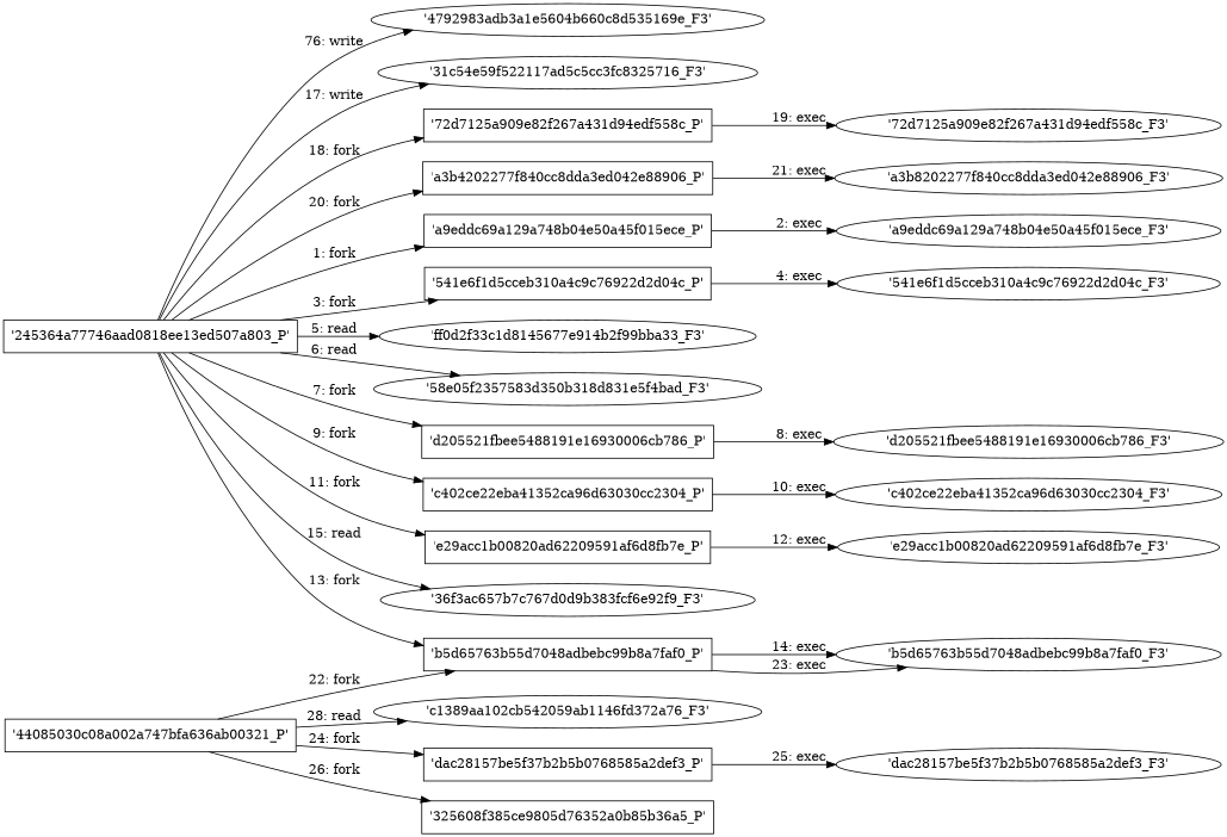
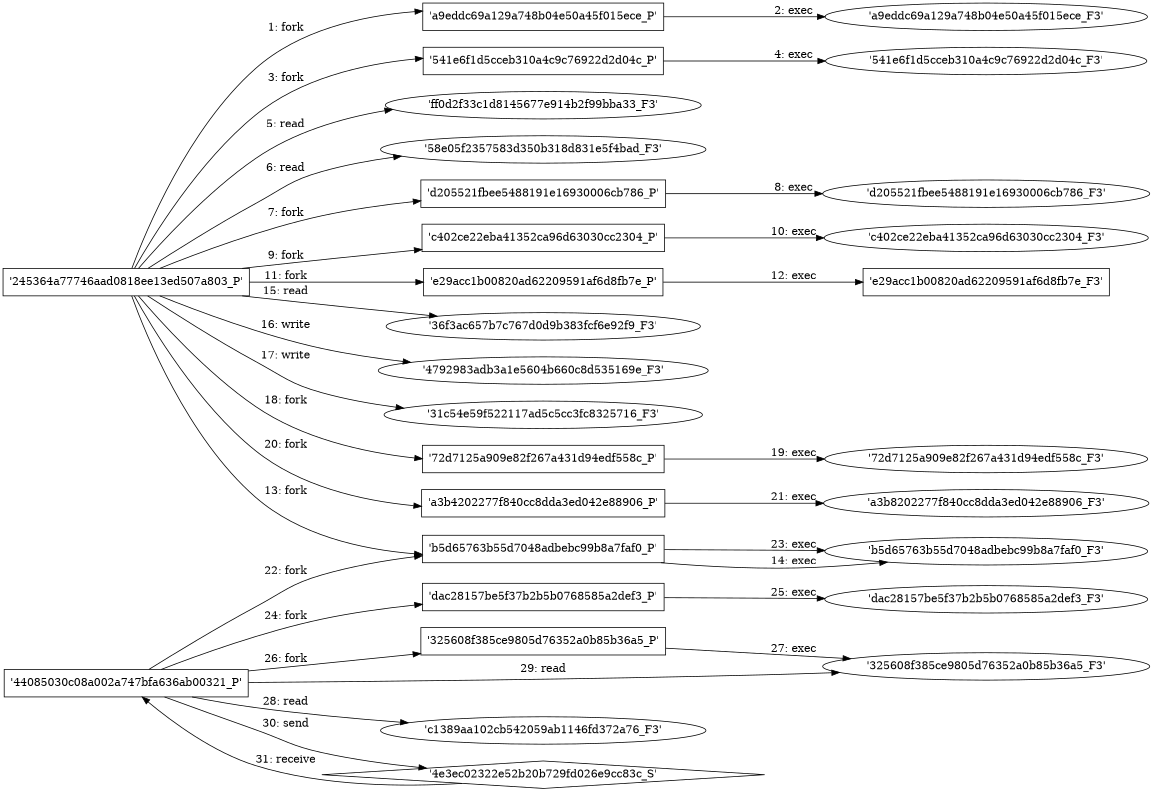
  digraph {
    engine=neato
    fixedsize=false
    fontsize=10
    nodesep=0.3
    rankdir=LR
    ranksep=0
    splines=true
    node [node_type=Process shape=ellipse]
    n1 [label="'245364a77746aad0818ee13ed507a803_P'" shape=box]
    "'a9eddc69a129a748b04e50a45f015ece_P'" [shape=box]
    "'541e6f1d5cceb310a4c9c76922d2d04c_P'" [shape=box]
    "'ff0d2f33c1d8145677e914b2f99bba33_F3'" [node_type=file]
    "'58e05f2357583d350b318d831e5f4bad_F3'" [node_type=file]
    "'d205521fbee5488191e16930006cb786_P'" [shape=box]
    "'c402ce22eba41352ca96d63030cc2304_P'" [shape=box]
    "'e29acc1b00820ad62209591af6d8fb7e_P'" [shape=box]
    "'b5d65763b55d7048adbebc99b8a7faf0_P'" [shape=box]
    "'36f3ac657b7c767d0d9b383fcf6e92f9_F3'" [node_type=file]
    "'4792983adb3a1e5604b660c8d535169e_F3'" [node_type=file]
    "'31c54e59f522117ad5c5cc3fc8325716_F3'" [node_type=file]
    "'72d7125a909e82f267a431d94edf558c_P'" [shape=box]
    "'a3b4202277f840cc8dda3ed042e88906_P'" [shape=box]
    "'a9eddc69a129a748b04e50a45f015ece_F3'" [node_type=File]
    "'541e6f1d5cceb310a4c9c76922d2d04c_F3'" [node_type=File]
    "'d205521fbee5488191e16930006cb786_F3'" [node_type=File]
    "'c402ce22eba41352ca96d63030cc2304_F3'" [node_type=File]
-   "'e29acc1b00820ad62209591af6d8fb7e_F3'" [node_type=File]
+   "'e29acc1b00820ad62209591af6d8fb7e_F3'" [node_type=File shape=box]
    "'b5d65763b55d7048adbebc99b8a7faf0_F3'" [node_type=File]
    "'72d7125a909e82f267a431d94edf558c_F3'" [node_type=File]
    n22 [label="'a3b8202277f840cc8dda3ed042e88906_F3'" node_type=File]
    "'44085030c08a002a747bfa636ab00321_P'" [shape=box]
    "'dac28157be5f37b2b5b0768585a2def3_P'" [shape=box]
    "'325608f385ce9805d76352a0b85b36a5_P'" [shape=box]
+   "'325608f385ce9805d76352a0b85b36a5_F3'" [node_type=file]
    "'c1389aa102cb542059ab1146fd372a76_F3'" [node_type=file]
+   "'4e3ec02322e52b20b729fd026e9cc83c_S'" [node_type=Socket shape=diamond]
    "'dac28157be5f37b2b5b0768585a2def3_F3'" [node_type=File]
    n1 -> "'a9eddc69a129a748b04e50a45f015ece_P'" [label="1: fork"]
    n1 -> "'541e6f1d5cceb310a4c9c76922d2d04c_P'" [label="3: fork"]
    n1 -> "'ff0d2f33c1d8145677e914b2f99bba33_F3'" [label="5: read"]
    n1 -> "'58e05f2357583d350b318d831e5f4bad_F3'" [label="6: read"]
    n1 -> "'d205521fbee5488191e16930006cb786_P'" [label="7: fork"]
    n1 -> "'c402ce22eba41352ca96d63030cc2304_P'" [label="9: fork"]
    n1 -> "'e29acc1b00820ad62209591af6d8fb7e_P'" [label="11: fork"]
    n1 -> "'b5d65763b55d7048adbebc99b8a7faf0_P'" [label="13: fork"]
    n1 -> "'36f3ac657b7c767d0d9b383fcf6e92f9_F3'" [label="15: read"]
-   n1 -> "'4792983adb3a1e5604b660c8d535169e_F3'" [label="76: write"]
+   n1 -> "'4792983adb3a1e5604b660c8d535169e_F3'" [label="16: write"]
    n1 -> "'31c54e59f522117ad5c5cc3fc8325716_F3'" [label="17: write"]
    n1 -> "'72d7125a909e82f267a431d94edf558c_P'" [label="18: fork"]
    n1 -> "'a3b4202277f840cc8dda3ed042e88906_P'" [label="20: fork"]
    "'a9eddc69a129a748b04e50a45f015ece_P'" -> "'a9eddc69a129a748b04e50a45f015ece_F3'" [label="2: exec"]
    "'541e6f1d5cceb310a4c9c76922d2d04c_P'" -> "'541e6f1d5cceb310a4c9c76922d2d04c_F3'" [label="4: exec"]
    "'d205521fbee5488191e16930006cb786_P'" -> "'d205521fbee5488191e16930006cb786_F3'" [label="8: exec"]
    "'c402ce22eba41352ca96d63030cc2304_P'" -> "'c402ce22eba41352ca96d63030cc2304_F3'" [label="10: exec"]
    "'e29acc1b00820ad62209591af6d8fb7e_P'" -> "'e29acc1b00820ad62209591af6d8fb7e_F3'" [label="12: exec"]
    "'b5d65763b55d7048adbebc99b8a7faf0_P'" -> "'b5d65763b55d7048adbebc99b8a7faf0_F3'" [label="14: exec"]
    "'b5d65763b55d7048adbebc99b8a7faf0_P'" -> "'b5d65763b55d7048adbebc99b8a7faf0_F3'" [label="23: exec"]
    "'72d7125a909e82f267a431d94edf558c_P'" -> "'72d7125a909e82f267a431d94edf558c_F3'" [label="19: exec"]
    "'a3b4202277f840cc8dda3ed042e88906_P'" -> n22 [label="21: exec"]
    "'44085030c08a002a747bfa636ab00321_P'" -> "'b5d65763b55d7048adbebc99b8a7faf0_P'" [label="22: fork"]
    "'44085030c08a002a747bfa636ab00321_P'" -> "'dac28157be5f37b2b5b0768585a2def3_P'" [label="24: fork"]
    "'44085030c08a002a747bfa636ab00321_P'" -> "'325608f385ce9805d76352a0b85b36a5_P'" [label="26: fork"]
+   "'44085030c08a002a747bfa636ab00321_P'" -> "'325608f385ce9805d76352a0b85b36a5_F3'" [label="29: read"]
    "'44085030c08a002a747bfa636ab00321_P'" -> "'c1389aa102cb542059ab1146fd372a76_F3'" [label="28: read"]
+   "'44085030c08a002a747bfa636ab00321_P'" -> "'4e3ec02322e52b20b729fd026e9cc83c_S'" [label="30: send"]
    "'dac28157be5f37b2b5b0768585a2def3_P'" -> "'dac28157be5f37b2b5b0768585a2def3_F3'" [label="25: exec"]
+   "'325608f385ce9805d76352a0b85b36a5_P'" -> "'325608f385ce9805d76352a0b85b36a5_F3'" [label="27: exec"]
+   "'4e3ec02322e52b20b729fd026e9cc83c_S'" -> "'44085030c08a002a747bfa636ab00321_P'" [label="31: receive"]
  }
